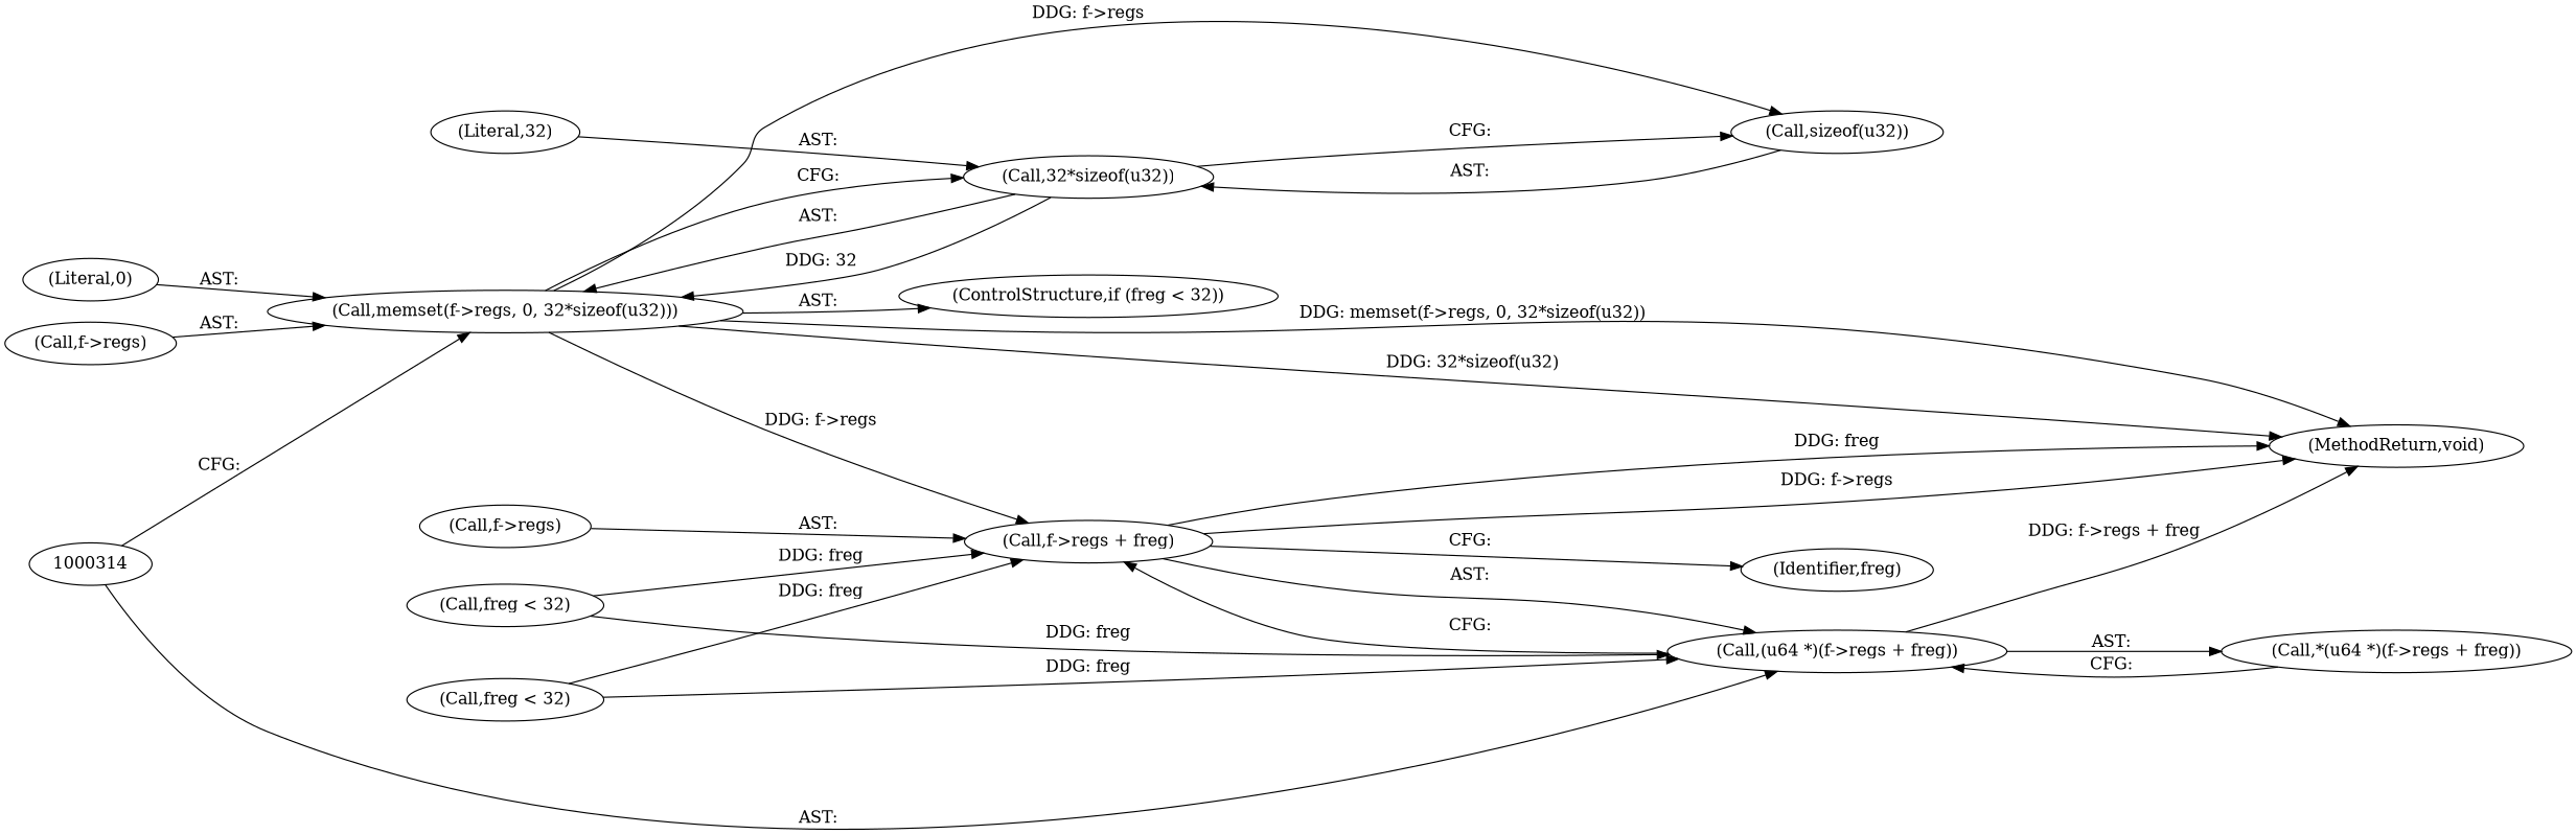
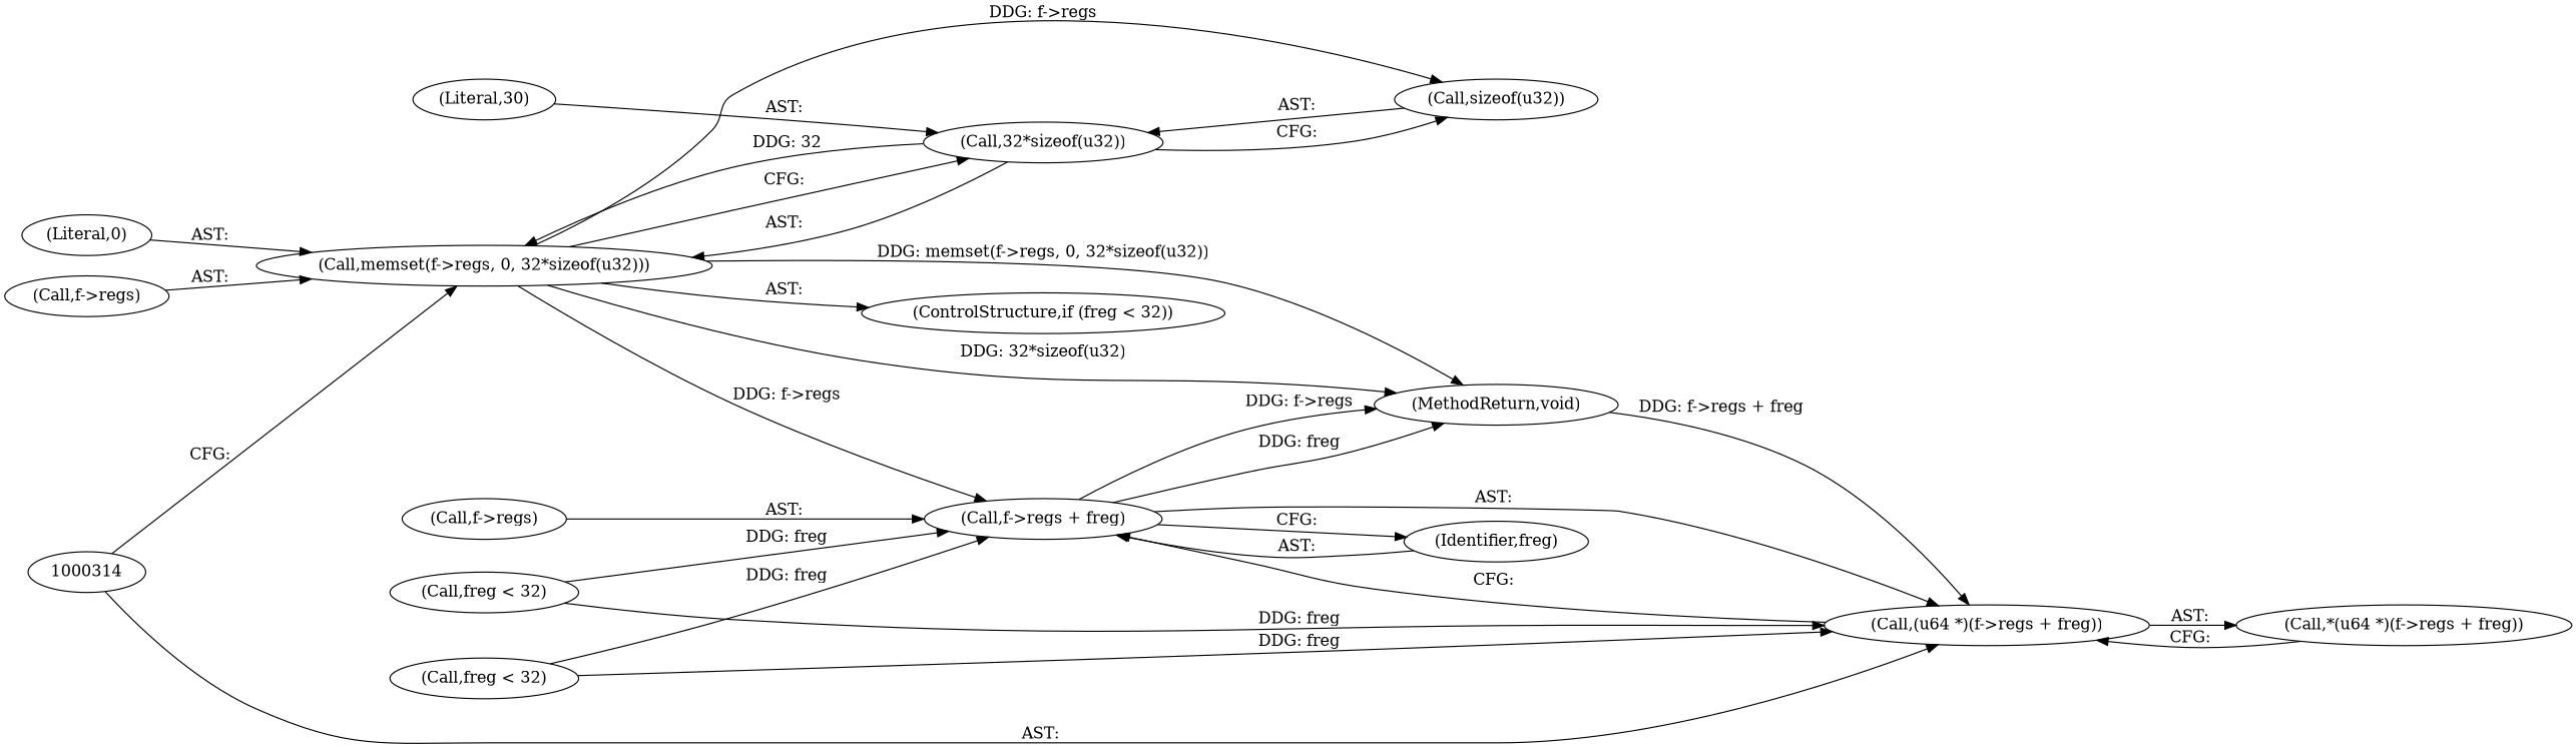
  digraph {
    rankdir=LR
    n1 [label="(Call,memset(f->regs, 0, 32*sizeof(u32)))"]
    n2 [label="(Call,32*sizeof(u32))"]
    n3 [label="(Call,f->regs + freg)"]
    n4 [label="(MethodReturn,void)"]
    n5 [label="(ControlStructure,if (freg < 32))"]
    n6 [label="(Call,sizeof(u32))"]
    n7 [label="(Call,(u64 *)(f->regs + freg))"]
    n8 [label="(Call,*(u64 *)(f->regs + freg))"]
    n9 [label="(Identifier,freg)"]
-   n10 [label="(Literal,32)"]
+   n10 [label="(Literal,30)"]
    n11 [label="(Call,f->regs)"]
    n12 [label="(Call,freg < 32)"]
    n13 [label="(Literal,0)"]
    n14 [label="(Call,freg < 32)"]
    n15 [label="(Call,f->regs)"]
    1000314
    n1 -> n2 [label="CFG: "]
    n1 -> n3 [label="DDG: f->regs"]
    n1 -> n4 [label="DDG: memset(f->regs, 0, 32*sizeof(u32))"]
    n1 -> n4 [label="DDG: 32*sizeof(u32)"]
    n1 -> n5 [label="AST: "]
    n1 -> n6 [label="DDG: f->regs"]
    n2 -> n1 [label="AST: "]
    n2 -> n1 [label="DDG: 32"]
    n2 -> n6 [label="CFG: "]
    n3 -> n4 [label="DDG: f->regs"]
    n3 -> n4 [label="DDG: freg"]
    n3 -> n7 [label="AST: "]
    n3 -> n9 [label="CFG: "]
    n6 -> n2 [label="AST: "]
    n7 -> n3 [label="CFG: "]
-   n7 -> n4 [label="DDG: f->regs + freg"]
+   n4 -> n7 [label="DDG: f->regs + freg"]
    n7 -> n8 [label="AST: "]
    n8 -> n7 [label="CFG: "]
+   n9 -> n3 [label="AST: "]
    n10 -> n2 [label="AST: "]
    n11 -> n3 [label="AST: "]
    n12 -> n3 [label="DDG: freg"]
    n12 -> n7 [label="DDG: freg"]
    n13 -> n1 [label="AST: "]
    n14 -> n3 [label="DDG: freg"]
    n14 -> n7 [label="DDG: freg"]
    n15 -> n1 [label="AST: "]
    1000314 -> n1 [label="CFG: "]
    1000314 -> n7 [label="AST: "]
  }
